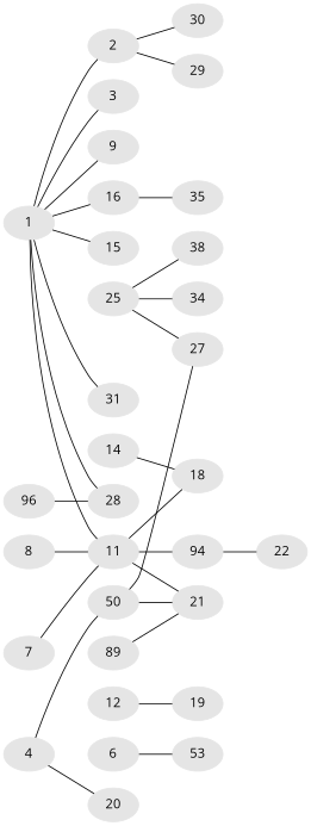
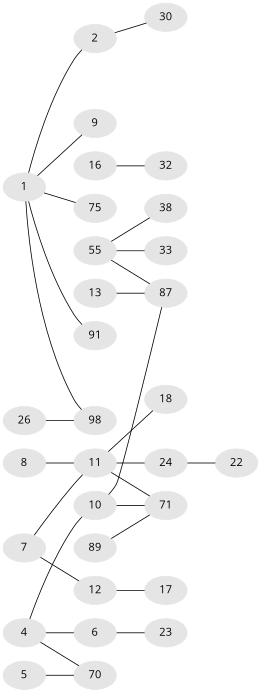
  graph {
    fontname="Open Sans"
    rankdir=LR
    node [color=gray90 fontname="Open Sans" style=filled]
    edge [fontname="Open Sans" weight=1.0]
    1
    2
-   3
    9
    11
-   15
+   15 [label=75]
    16
-   28
-   31
-   29
+   28 [label=98]
+   31 [label=91]
    30
-   21
+   21 [label=71]
    18
-   24 [label=94]
-   32 [label=35]
+   24
+   32
    4
    6
-   10 [label=50]
-   20
-   23 [label=53]
-   27
+   10
+   20 [label=70]
+   23
+   27 [label=87]
+   5
    7
    12
-   17 [label=19]
+   17
    8
    22
-   14
+   13
    n30 [label=89]
-   25
+   25 [label=55]
    n32 [label=38]
-   34
-   26 [label=96]
+   34 [label=33]
+   26
    1 -- 2
-   1 -- 3
    1 -- 9
-   1 -- 11
    1 -- 15
-   1 -- 16
    1 -- 28
    1 -- 31
-   2 -- 29
    2 -- 30
    11 -- 21
    11 -- 18
    11 -- 24
    16 -- 32
    24 -- 22
+   4 -- 6
    4 -- 10
    4 -- 20
    6 -- 23
    10 -- 21
    10 -- 27
+   5 -- 20
    7 -- 11
+   7 -- 12
    12 -- 17
    8 -- 11
-   14 -- 18
+   13 -- 27
    n30 -- 21
    25 -- 27
    25 -- n32
    25 -- 34
    26 -- 28
  }
